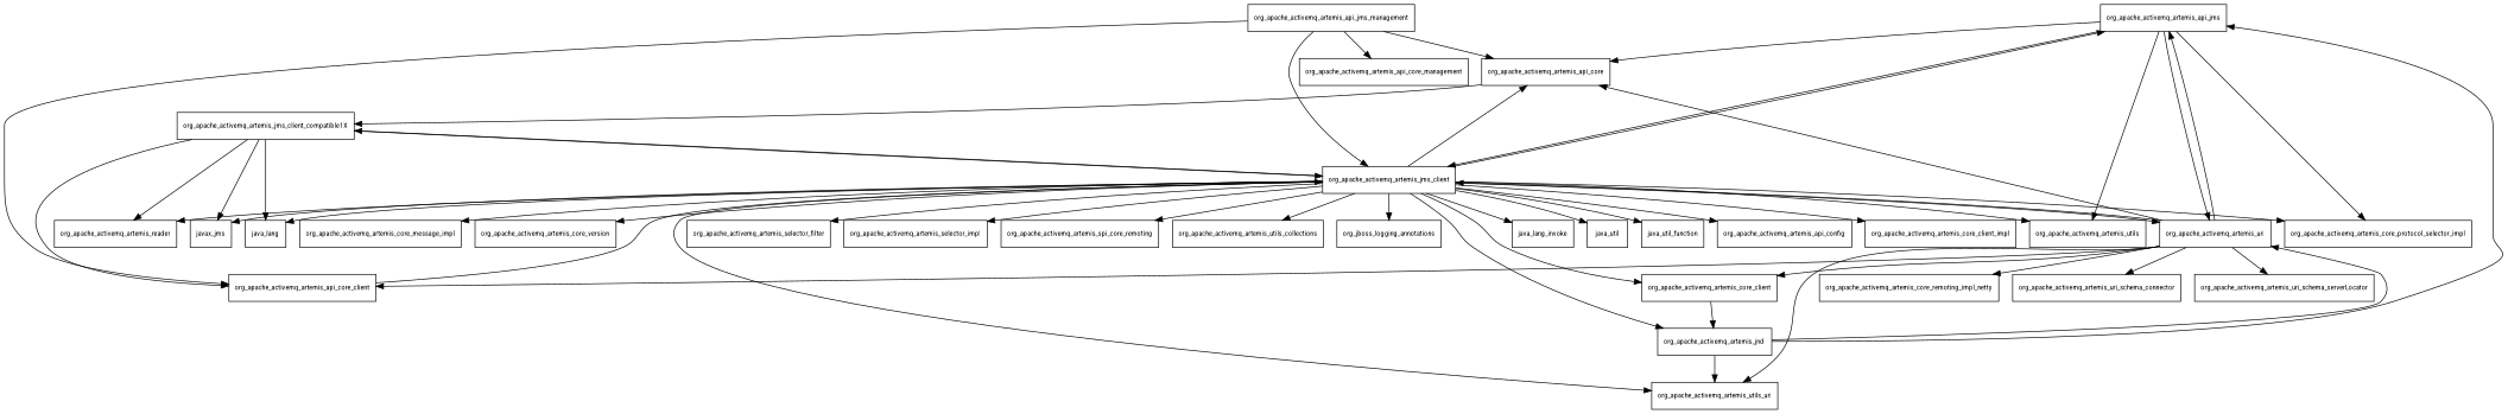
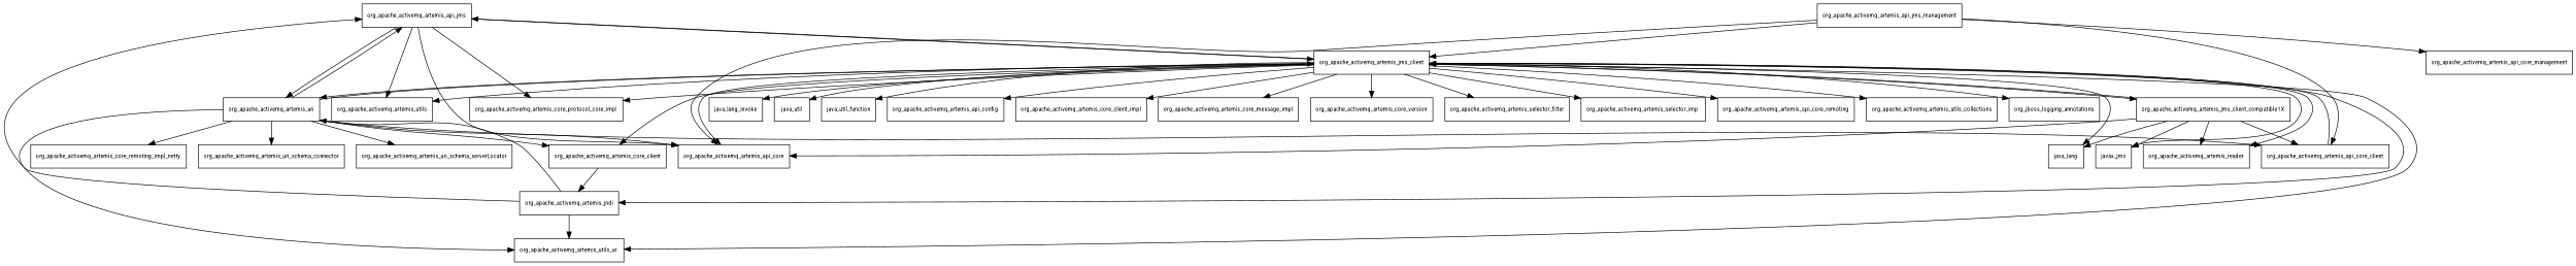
  digraph {
    fontname="Roboto Condensed"
    node [fontname="Roboto Condensed" fontsize=10.0 shape=box]
    edge [fontname="Roboto Condensed"]
    org_apache_activemq_artemis_api_jms
    org_apache_activemq_artemis_api_core
-   org_apache_activemq_artemis_core_protocol_core_impl [label=org_apache_activemq_artemis_core_protocol_selector_impl]
+   org_apache_activemq_artemis_core_protocol_core_impl
    org_apache_activemq_artemis_jms_client
    org_apache_activemq_artemis_uri
    org_apache_activemq_artemis_utils
    java_lang
    java_lang_invoke
    java_util
    java_util_function
    javax_jms
    org_apache_activemq_artemis_api_config
    org_apache_activemq_artemis_core_client
    org_apache_activemq_artemis_core_client_impl
    org_apache_activemq_artemis_core_message_impl
    org_apache_activemq_artemis_core_version
    org_apache_activemq_artemis_jms_client_compatible1X
    org_apache_activemq_artemis_jndi
    org_apache_activemq_artemis_reader
    org_apache_activemq_artemis_selector_filter
    org_apache_activemq_artemis_selector_impl
    org_apache_activemq_artemis_spi_core_remoting
    org_apache_activemq_artemis_utils_collections
    org_apache_activemq_artemis_utils_uri
    org_jboss_logging_annotations
    org_apache_activemq_artemis_api_core_client
    org_apache_activemq_artemis_core_remoting_impl_netty
    org_apache_activemq_artemis_uri_schema_connector
    org_apache_activemq_artemis_uri_schema_serverLocator
    org_apache_activemq_artemis_api_jms_management
    org_apache_activemq_artemis_api_core_management
    org_apache_activemq_artemis_api_jms -> org_apache_activemq_artemis_api_core
    org_apache_activemq_artemis_api_jms -> org_apache_activemq_artemis_core_protocol_core_impl
    org_apache_activemq_artemis_api_jms -> org_apache_activemq_artemis_jms_client
    org_apache_activemq_artemis_api_jms -> org_apache_activemq_artemis_uri
    org_apache_activemq_artemis_api_jms -> org_apache_activemq_artemis_utils
    org_apache_activemq_artemis_jms_client -> org_apache_activemq_artemis_api_jms
    org_apache_activemq_artemis_jms_client -> org_apache_activemq_artemis_api_core
    org_apache_activemq_artemis_jms_client -> org_apache_activemq_artemis_core_protocol_core_impl
    org_apache_activemq_artemis_jms_client -> org_apache_activemq_artemis_uri
    org_apache_activemq_artemis_jms_client -> org_apache_activemq_artemis_utils
    org_apache_activemq_artemis_jms_client -> java_lang
    org_apache_activemq_artemis_jms_client -> java_lang_invoke
    org_apache_activemq_artemis_jms_client -> java_util
    org_apache_activemq_artemis_jms_client -> java_util_function
    org_apache_activemq_artemis_jms_client -> javax_jms
    org_apache_activemq_artemis_jms_client -> org_apache_activemq_artemis_api_config
    org_apache_activemq_artemis_jms_client -> org_apache_activemq_artemis_core_client
    org_apache_activemq_artemis_jms_client -> org_apache_activemq_artemis_core_client_impl
    org_apache_activemq_artemis_jms_client -> org_apache_activemq_artemis_core_message_impl
    org_apache_activemq_artemis_jms_client -> org_apache_activemq_artemis_core_version
    org_apache_activemq_artemis_jms_client -> org_apache_activemq_artemis_jms_client_compatible1X
    org_apache_activemq_artemis_jms_client -> org_apache_activemq_artemis_jndi
    org_apache_activemq_artemis_jms_client -> org_apache_activemq_artemis_reader
    org_apache_activemq_artemis_jms_client -> org_apache_activemq_artemis_selector_filter
    org_apache_activemq_artemis_jms_client -> org_apache_activemq_artemis_selector_impl
    org_apache_activemq_artemis_jms_client -> org_apache_activemq_artemis_spi_core_remoting
    org_apache_activemq_artemis_jms_client -> org_apache_activemq_artemis_utils_collections
    org_apache_activemq_artemis_jms_client -> org_apache_activemq_artemis_utils_uri
    org_apache_activemq_artemis_jms_client -> org_jboss_logging_annotations
    org_apache_activemq_artemis_uri -> org_apache_activemq_artemis_api_jms
    org_apache_activemq_artemis_uri -> org_apache_activemq_artemis_api_core
    org_apache_activemq_artemis_uri -> org_apache_activemq_artemis_jms_client
    org_apache_activemq_artemis_uri -> org_apache_activemq_artemis_core_client
    org_apache_activemq_artemis_uri -> org_apache_activemq_artemis_utils_uri
    org_apache_activemq_artemis_uri -> org_apache_activemq_artemis_api_core_client
    org_apache_activemq_artemis_uri -> org_apache_activemq_artemis_core_remoting_impl_netty
    org_apache_activemq_artemis_uri -> org_apache_activemq_artemis_uri_schema_connector
    org_apache_activemq_artemis_uri -> org_apache_activemq_artemis_uri_schema_serverLocator
    org_apache_activemq_artemis_core_client -> org_apache_activemq_artemis_jndi
-   org_apache_activemq_artemis_api_core -> org_apache_activemq_artemis_jms_client_compatible1X
+   org_apache_activemq_artemis_jms_client_compatible1X -> org_apache_activemq_artemis_api_core
    org_apache_activemq_artemis_jms_client_compatible1X -> org_apache_activemq_artemis_jms_client
    org_apache_activemq_artemis_jms_client_compatible1X -> java_lang
    org_apache_activemq_artemis_jms_client_compatible1X -> javax_jms
    org_apache_activemq_artemis_jms_client_compatible1X -> org_apache_activemq_artemis_reader
    org_apache_activemq_artemis_jms_client_compatible1X -> org_apache_activemq_artemis_api_core_client
    org_apache_activemq_artemis_jndi -> org_apache_activemq_artemis_api_jms
    org_apache_activemq_artemis_jndi -> org_apache_activemq_artemis_uri
    org_apache_activemq_artemis_jndi -> org_apache_activemq_artemis_utils_uri
    org_apache_activemq_artemis_api_core_client -> org_apache_activemq_artemis_jms_client
    org_apache_activemq_artemis_api_jms_management -> org_apache_activemq_artemis_api_core
    org_apache_activemq_artemis_api_jms_management -> org_apache_activemq_artemis_jms_client
    org_apache_activemq_artemis_api_jms_management -> org_apache_activemq_artemis_api_core_client
    org_apache_activemq_artemis_api_jms_management -> org_apache_activemq_artemis_api_core_management
  }
